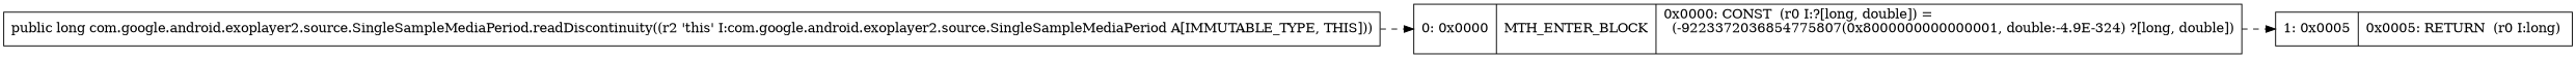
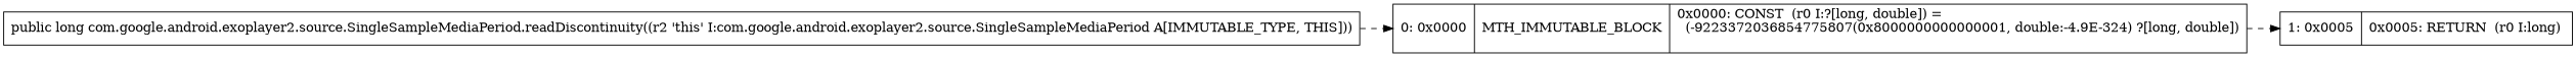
  digraph {
    rankdir=LR
    node [shape=record]
    edge [style=dashed]
-   n1 [label="{0\:\ 0x0000|MTH_ENTER_BLOCK\l|0x0000: CONST  (r0 I:?[long, double]) = \l  (\-9223372036854775807(0x8000000000000001, double:\-4.9E\-324) ?[long, double])\l \l}"]
+   n1 [label="{0\:\ 0x0000|MTH_IMMUTABLE_BLOCK\l|0x0000: CONST  (r0 I:?[long, double]) = \l  (\-9223372036854775807(0x8000000000000001, double:\-4.9E\-324) ?[long, double])\l \l}"]
    n2 [label="{1\:\ 0x0005|0x0005: RETURN  (r0 I:long) \l}"]
    n3 [label="{public long com.google.android.exoplayer2.source.SingleSampleMediaPeriod.readDiscontinuity((r2 'this' I:com.google.android.exoplayer2.source.SingleSampleMediaPeriod A[IMMUTABLE_TYPE, THIS])) }"]
    n1 -> n2
    n3 -> n1
  }
